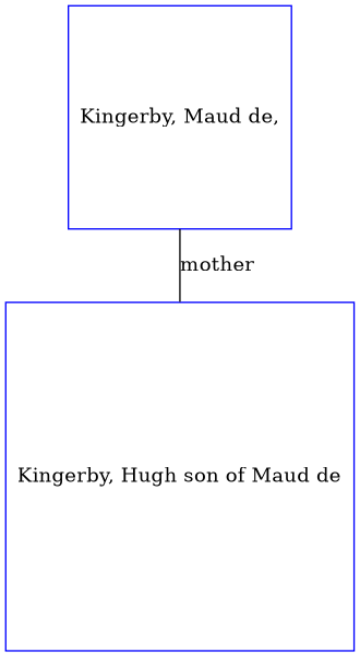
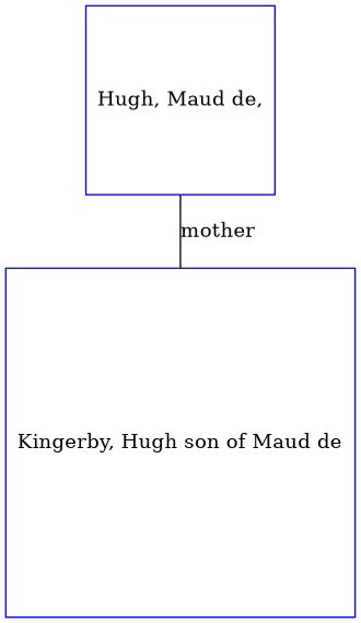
  digraph {
    node [color=blue regular=1 shape=box]
-   n1 [label="Kingerby, Maud de,"]
+   n1 [label="Hugh, Maud de,"]
    n2 [label="Kingerby, Hugh son of Maud de"]
    n1 -> n2 [arrowsize=0.0 dir=none label=mother]
  }
